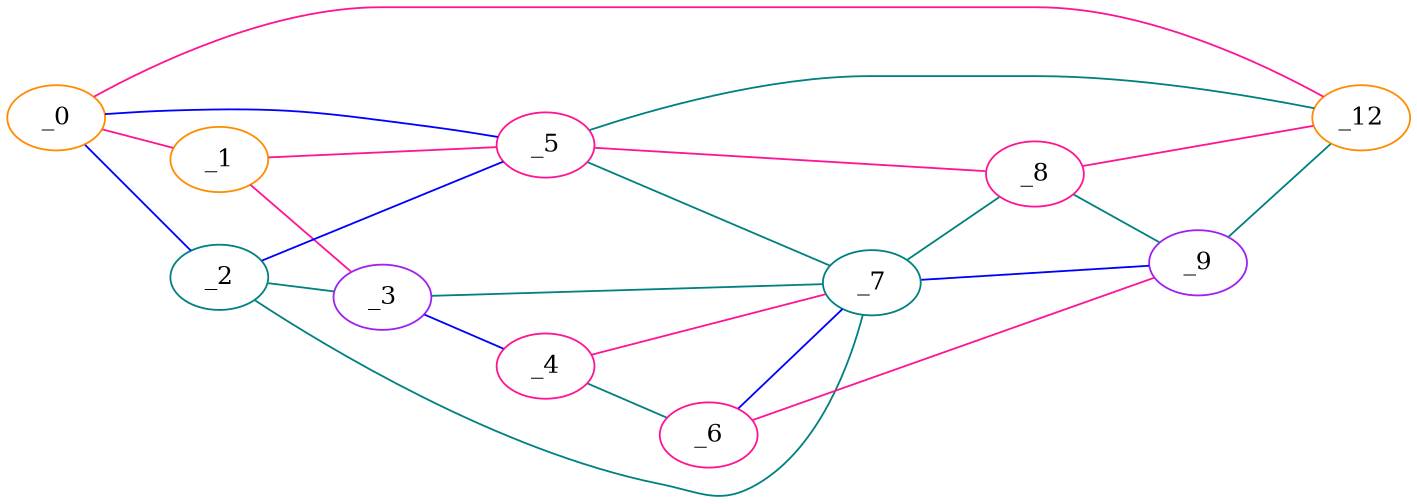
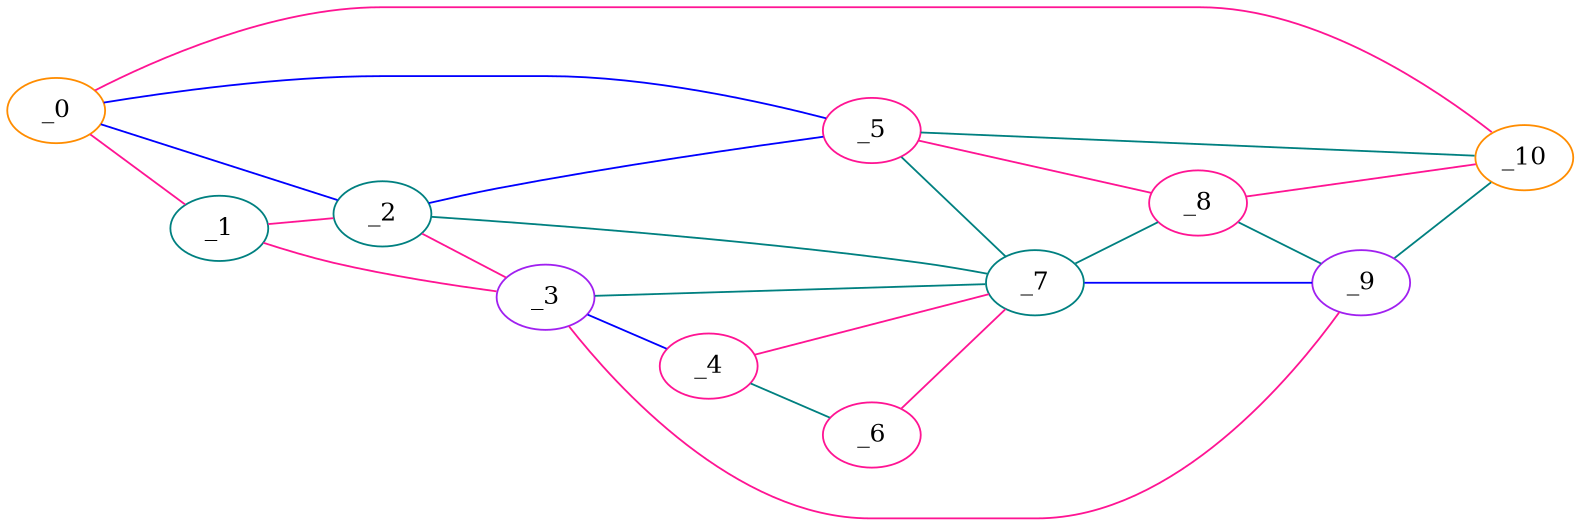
  graph {
    rankdir=LR
    node [color=deeppink x=100 y=13]
    edge [color=deeppink valence=2]
    _0 [color=darkorange x=30]
-   _1 [color=darkorange x=38 y=41]
+   _1 [color=teal x=38 y=41]
    _2 [color=teal x=42 y=38]
    _5 [x=88 y=21]
-   _10 [color=darkorange x=102 label=_12]
+   _10 [color=darkorange x=102]
    _3 [color=purple x=64 y=68]
    _7 [color=teal x=93 y=42]
    _8 [y=20]
    _4 [x=73 y=70]
    _9 [color=purple y=53]
    _6 [x=92 y=62]
    _0 -- _1 [valence=1]
    _0 -- _2 [color=blue valence=1]
    _0 -- _5 [color=blue valence=1]
    _0 -- _10 [valence=1]
-   _1 -- _5
+   _1 -- _2
    _1 -- _3 [valence=1]
    _2 -- _5 [color=blue]
-   _2 -- _3 [color=teal]
+   _2 -- _3
    _2 -- _7 [color=teal]
    _5 -- _10 [color=teal]
    _5 -- _7 [color=teal]
    _5 -- _8
    _3 -- _7 [color=teal]
    _3 -- _4 [color=blue valence=1]
    _7 -- _8 [color=teal]
    _7 -- _9 [color=blue]
    _8 -- _10
    _8 -- _9 [color=teal]
    _4 -- _7 [valence=1]
    _4 -- _6 [color=teal valence=1]
    _9 -- _10 [color=teal valence=1]
-   _6 -- _7 [color=blue]
-   _6 -- _9 [valence=1]
+   _6 -- _7
+   _3 -- _9 [valence=1]
  }
